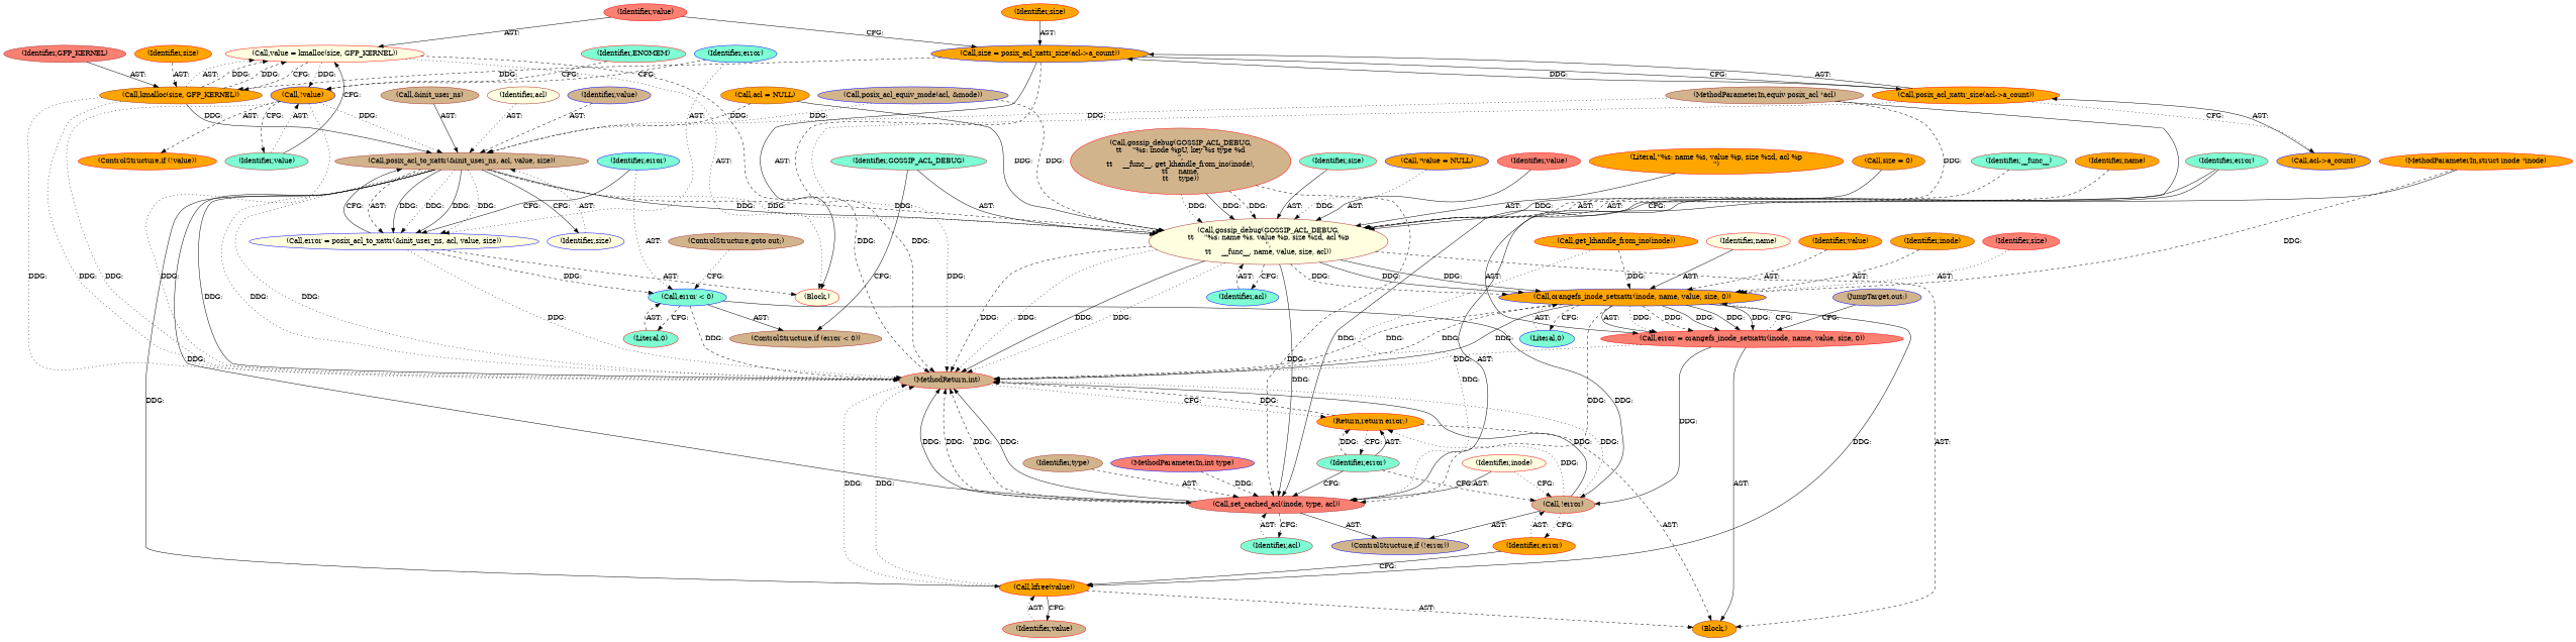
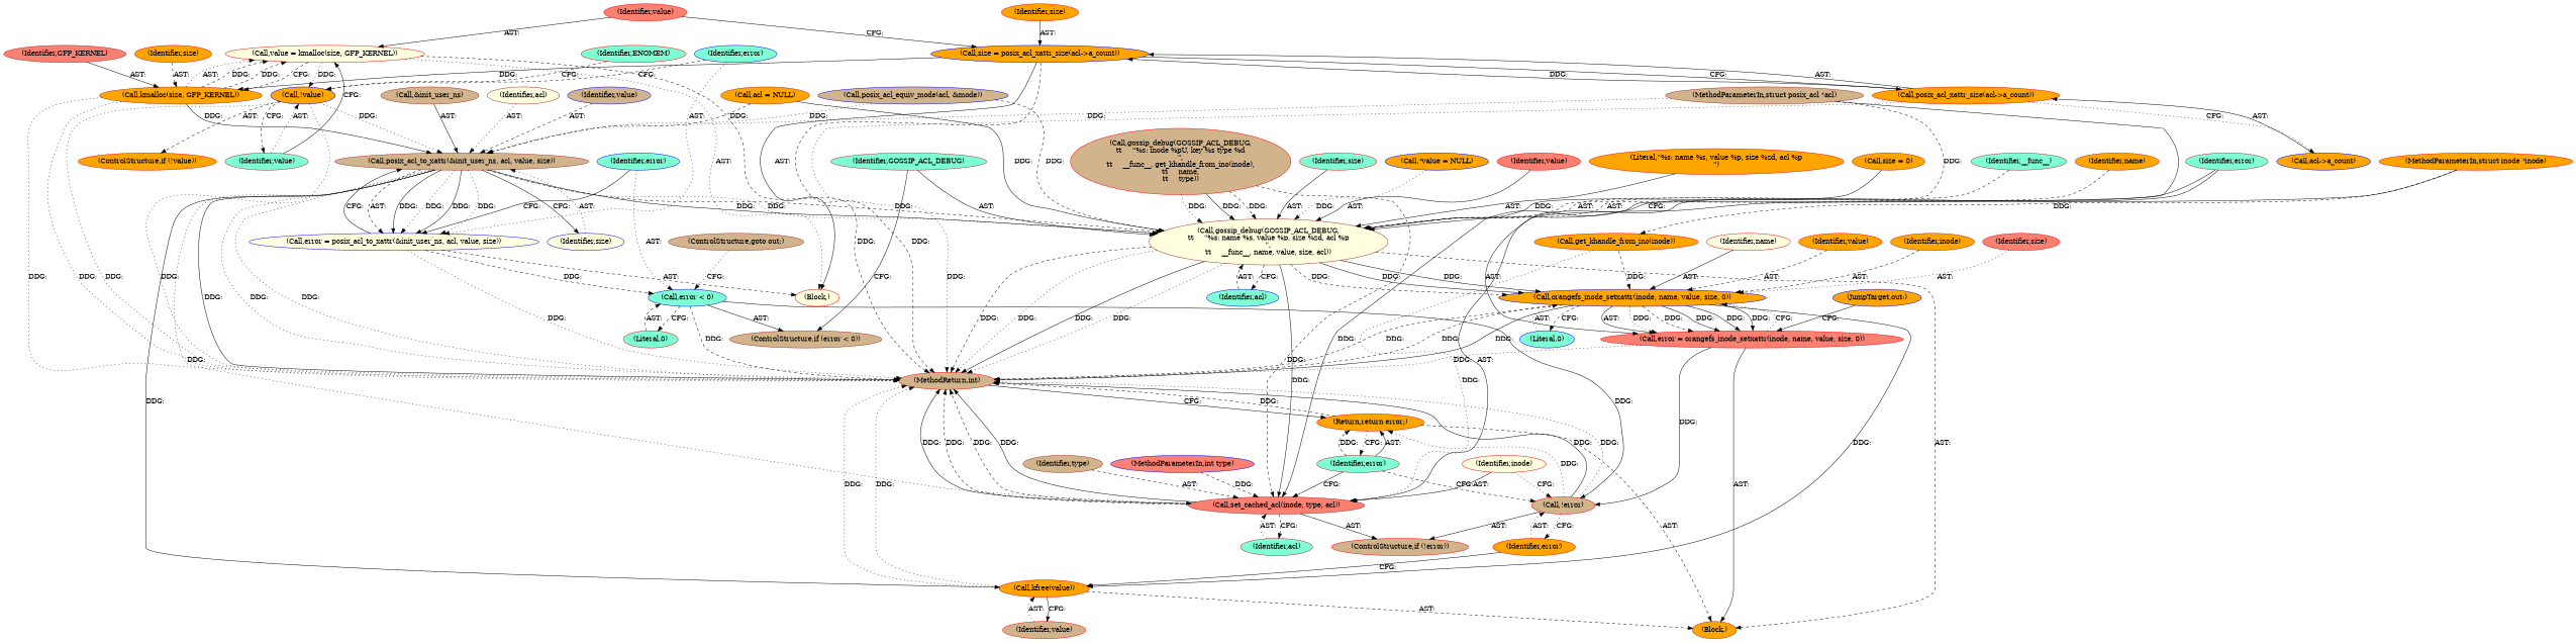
  digraph {
    node [color=red fillcolor=orange style=filled]
    edge [style=solid]
    n1 [fillcolor=lightyellow label="(Call,value = kmalloc(size, GFP_KERNEL))"]
    n2 [color=brown label="(Call,kmalloc(size, GFP_KERNEL))"]
    n3 [color=blue label="(Call,!value)"]
    n4 [fillcolor=tan label="(MethodReturn,int)"]
    n5 [fillcolor=lightyellow label="(Block,)"]
    n6 [color=brown fillcolor=tan label="(Call,posix_acl_to_xattr(&init_user_ns, acl, value, size))"]
    n7 [color=brown fillcolor=aquamarine label="(Identifier,value)"]
    n8 [label="(ControlStructure,if (!value))"]
    n9 [label="(Return,return error;)"]
    n10 [color=blue fillcolor=lightyellow label="(Call,error = posix_acl_to_xattr(&init_user_ns, acl, value, size))"]
    n11 [color=brown fillcolor=lightyellow label="(Call,gossip_debug(GOSSIP_ACL_DEBUG,\n\t\t     \"%s: name %s, value %p, size %zd, acl %p\n\",\n\t\t     __func__, name, value, size, acl))"]
    n12 [label="(Call,kfree(value))"]
    n13 [color=brown fillcolor=salmon label="(Call,set_cached_acl(inode, type, acl))"]
    n14 [color=blue fillcolor=lightyellow label="(Identifier,size)"]
    n15 [color=brown fillcolor=salmon label="(Identifier,GFP_KERNEL)"]
    n16 [color=blue label="(Call,size = posix_acl_xattr_size(acl->a_count))"]
    n17 [label="(Call,posix_acl_xattr_size(acl->a_count))"]
    n18 [color=blue label="(Call,acl->a_count)"]
    n19 [color=blue fillcolor=aquamarine label="(Call,error < 0)"]
    n20 [color=brown label="(Block,)"]
    n21 [color=blue label="(Call,orangefs_inode_setxattr(inode, name, value, size, 0))"]
    n22 [color=blue fillcolor=aquamarine label="(Identifier,acl)"]
    n23 [fillcolor=tan label="(Identifier,value)"]
-   n24 [color=blue fillcolor=tan label="(ControlStructure,if (!error))"]
+   n24 [fillcolor=tan label="(ControlStructure,if (!error))"]
    n25 [color=brown fillcolor=aquamarine label="(Identifier,acl)"]
    n26 [fillcolor=tan label="(Call,!error)"]
    n27 [fillcolor=aquamarine label="(Literal,0)"]
    n28 [color=brown fillcolor=tan label="(ControlStructure,if (error < 0))"]
    n29 [label="(Identifier,error)"]
    n30 [color=brown fillcolor=aquamarine label="(Identifier,error)"]
    n31 [fillcolor=salmon label="(Call,error = orangefs_inode_setxattr(inode, name, value, size, 0))"]
    n32 [color=blue fillcolor=aquamarine label="(Literal,0)"]
    n33 [color=brown label="(Call,size = 0)"]
    n34 [color=brown fillcolor=aquamarine label="(Identifier,__func__)"]
    n35 [color=blue fillcolor=salmon label="(MethodParameterIn,int type)"]
-   n36 [color=brown fillcolor=tan label="(MethodParameterIn,equiv posix_acl *acl)"]
+   n36 [color=brown fillcolor=tan label="(MethodParameterIn,struct posix_acl *acl)"]
    n37 [color=brown fillcolor=tan label="(Call,&init_user_ns)"]
    n38 [color=brown fillcolor=lightyellow label="(Identifier,acl)"]
    n39 [color=brown fillcolor=aquamarine label="(Identifier,error)"]
    n40 [color=brown fillcolor=aquamarine label="(Identifier,GOSSIP_ACL_DEBUG)"]
    n41 [color=blue fillcolor=tan label="(Identifier,value)"]
    n42 [label="(Call,get_khandle_from_ino(inode))"]
    n43 [color=blue fillcolor=tan label="(Call,posix_acl_equiv_mode(acl, &mode))"]
    n44 [color=brown label="(Call,acl = NULL)"]
    n45 [label="(Identifier,value)"]
    n46 [label="(MethodParameterIn,struct inode *inode)"]
    n47 [color=blue fillcolor=aquamarine label="(Identifier,error)"]
    n48 [color=brown label="(Identifier,name)"]
    n49 [fillcolor=salmon label="(Identifier,value)"]
    n50 [label="(Identifier,size)"]
    n51 [fillcolor=lightyellow label="(Identifier,inode)"]
    n52 [fillcolor=tan label="(Call,gossip_debug(GOSSIP_ACL_DEBUG,\n\t\t     \"%s: inode %pU, key %s type %d\n\",\n\t\t     __func__, get_khandle_from_ino(inode),\n\t\t     name,\n\t\t     type))"]
    n53 [color=brown label="(Identifier,inode)"]
    n54 [color=brown fillcolor=tan label="(ControlStructure,goto out;)"]
    n55 [color=brown fillcolor=tan label="(Identifier,type)"]
    n56 [fillcolor=aquamarine label="(Identifier,size)"]
    n57 [color=blue fillcolor=aquamarine label="(Identifier,error)"]
    n58 [color=blue label="(Call,*value = NULL)"]
    n59 [label="(Identifier,size)"]
    n60 [fillcolor=aquamarine label="(Identifier,ENOMEM)"]
    n61 [fillcolor=salmon label="(Identifier,size)"]
    n62 [fillcolor=lightyellow label="(Identifier,name)"]
    n63 [fillcolor=salmon label="(Identifier,value)"]
-   n64 [color=blue fillcolor=tan label="(JumpTarget,out:)"]
+   n64 [color=blue label="(JumpTarget,out:)"]
    n65 [label="(Literal,\"%s: name %s, value %p, size %zd, acl %p\n\")"]
    n1 -> n2 [label="CFG: " style=dashed]
    n1 -> n3 [label="DDG: " style=dotted]
    n1 -> n4 [label="DDG: " style=dashed]
    n1 -> n5 [label="AST: " style=dotted]
    n2 -> n1 [label="AST: " style=dotted]
    n2 -> n1 [label="DDG: " style=dashed]
    n2 -> n1 [label="DDG: " style=dashed]
    n2 -> n4 [label="DDG: " style=dotted]
    n2 -> n4 [label="DDG: " style=dotted]
    n2 -> n6 [label="DDG: "]
    n3 -> n4 [label="DDG: " style=dotted]
    n3 -> n4 [label="DDG: " style=dotted]
    n3 -> n6 [label="DDG: " style=dotted]
    n3 -> n7 [label="CFG: " style=dashed]
    n3 -> n8 [label="AST: " style=dashed]
-   n4 -> n9 [label="CFG: " style=dotted]
+   n4 -> n9 [label="CFG: "]
    n6 -> n4 [label="DDG: " style=dotted]
    n6 -> n4 [label="DDG: "]
    n6 -> n4 [label="DDG: " style=dotted]
    n6 -> n10 [label="AST: " style=dashed]
    n6 -> n10 [label="DDG: "]
    n6 -> n10 [label="DDG: " style=dotted]
    n6 -> n10 [label="DDG: "]
    n6 -> n10 [label="DDG: " style=dotted]
    n6 -> n11 [label="DDG: " style=dashed]
    n6 -> n11 [label="DDG: "]
    n6 -> n11 [label="DDG: " style=dotted]
    n6 -> n12 [label="DDG: "]
-   n6 -> n13 [label="DDG: "]
+   n6 -> n13 [label="DDG: " style=dotted]
    n6 -> n14 [label="CFG: "]
    n7 -> n1 [label="CFG: "]
    n7 -> n3 [label="AST: " style=dotted]
    n9 -> n4 [label="DDG: " style=dashed]
    n9 -> n20 [label="AST: " style=dashed]
    n9 -> n30 [label="CFG: " style=dotted]
    n10 -> n4 [label="DDG: " style=dotted]
    n10 -> n5 [label="AST: " style=dashed]
    n10 -> n6 [label="CFG: "]
    n10 -> n19 [label="DDG: " style=dashed]
    n11 -> n4 [label="DDG: " style=dashed]
    n11 -> n4 [label="DDG: " style=dotted]
    n11 -> n4 [label="DDG: "]
    n11 -> n4 [label="DDG: " style=dotted]
    n11 -> n13 [label="DDG: "]
    n11 -> n20 [label="AST: " style=dashed]
    n11 -> n21 [label="DDG: "]
    n11 -> n21 [label="DDG: " style=dashed]
    n11 -> n21 [label="DDG: "]
    n11 -> n22 [label="CFG: " style=dashed]
    n12 -> n4 [label="DDG: " style=dotted]
    n12 -> n4 [label="DDG: " style=dotted]
    n12 -> n20 [label="AST: " style=dashed]
    n12 -> n23 [label="CFG: "]
    n13 -> n4 [label="DDG: " style=dashed]
    n13 -> n4 [label="DDG: " style=dashed]
    n13 -> n4 [label="DDG: "]
    n13 -> n4 [label="DDG: "]
    n13 -> n24 [label="AST: "]
    n13 -> n25 [label="CFG: " style=dashed]
    n14 -> n6 [label="AST: " style=dotted]
    n15 -> n2 [label="AST: "]
-   n16 -> n2 [label="DDG: " style=dashed]
+   n16 -> n2 [label="DDG: "]
    n16 -> n4 [label="DDG: " style=dashed]
    n16 -> n5 [label="AST: "]
    n16 -> n17 [label="CFG: "]
    n17 -> n4 [label="DDG: " style=dotted]
    n17 -> n16 [label="AST: "]
    n17 -> n16 [label="DDG: "]
    n17 -> n18 [label="CFG: " style=dotted]
    n18 -> n17 [label="AST: "]
    n19 -> n4 [label="DDG: " style=dashed]
    n19 -> n26 [label="DDG: "]
    n19 -> n27 [label="CFG: " style=dashed]
    n19 -> n28 [label="AST: "]
    n21 -> n4 [label="DDG: " style=dashed]
    n21 -> n4 [label="DDG: " style=dashed]
    n21 -> n4 [label="DDG: "]
    n21 -> n12 [label="DDG: "]
-   n21 -> n13 [label="DDG: " style=dashed]
    n21 -> n31 [label="AST: "]
    n21 -> n31 [label="DDG: " style=dotted]
    n21 -> n31 [label="DDG: " style=dashed]
    n21 -> n31 [label="DDG: "]
    n21 -> n31 [label="DDG: "]
    n21 -> n31 [label="DDG: "]
    n21 -> n32 [label="CFG: " style=dashed]
    n22 -> n11 [label="AST: " style=dashed]
    n23 -> n12 [label="AST: " style=dotted]
    n25 -> n13 [label="AST: " style=dotted]
    n26 -> n4 [label="DDG: "]
    n26 -> n4 [label="DDG: " style=dotted]
    n26 -> n9 [label="DDG: " style=dotted]
    n26 -> n24 [label="AST: "]
    n26 -> n29 [label="CFG: " style=dotted]
    n27 -> n19 [label="AST: " style=dashed]
    n29 -> n12 [label="CFG: "]
    n29 -> n26 [label="AST: " style=dotted]
    n30 -> n9 [label="AST: "]
    n30 -> n9 [label="DDG: " style=dashed]
    n30 -> n13 [label="CFG: "]
    n30 -> n26 [label="CFG: " style=dashed]
    n31 -> n4 [label="DDG: " style=dotted]
    n31 -> n20 [label="AST: "]
    n31 -> n21 [label="CFG: " style=dotted]
    n31 -> n26 [label="DDG: "]
    n32 -> n21 [label="AST: " style=dotted]
    n33 -> n11 [label="DDG: "]
    n34 -> n11 [label="AST: " style=dashed]
    n35 -> n13 [label="DDG: " style=dashed]
    n36 -> n6 [label="DDG: " style=dotted]
    n36 -> n11 [label="DDG: " style=dashed]
    n36 -> n13 [label="DDG: "]
    n37 -> n6 [label="AST: "]
    n38 -> n6 [label="AST: " style=dotted]
    n39 -> n11 [label="CFG: "]
    n39 -> n31 [label="AST: "]
    n40 -> n11 [label="AST: "]
    n40 -> n28 [label="CFG: "]
    n41 -> n6 [label="AST: " style=dashed]
    n42 -> n13 [label="DDG: " style=dotted]
    n42 -> n21 [label="DDG: " style=dashed]
    n43 -> n6 [label="DDG: " style=dotted]
    n43 -> n11 [label="DDG: " style=dashed]
    n44 -> n6 [label="DDG: " style=dashed]
    n44 -> n11 [label="DDG: "]
    n45 -> n21 [label="AST: " style=dashed]
    n46 -> n13 [label="AST: "]
-   n46 -> n21 [label="DDG: " style=dashed]
+   n46 -> n42 [label="DDG: " style=dashed]
    n47 -> n10 [label="CFG: "]
    n47 -> n19 [label="AST: " style=dotted]
    n48 -> n11 [label="AST: " style=dashed]
    n49 -> n1 [label="AST: "]
    n49 -> n16 [label="CFG: "]
    n50 -> n16 [label="AST: "]
    n51 -> n13 [label="AST: "]
    n51 -> n26 [label="CFG: " style=dotted]
    n52 -> n11 [label="DDG: " style=dotted]
    n52 -> n11 [label="DDG: "]
    n52 -> n11 [label="DDG: " style=dashed]
    n52 -> n13 [label="DDG: " style=dashed]
    n53 -> n21 [label="AST: " style=dashed]
    n54 -> n19 [label="CFG: " style=dotted]
    n55 -> n13 [label="AST: " style=dashed]
    n56 -> n11 [label="AST: "]
    n57 -> n3 [label="CFG: " style=dashed]
    n57 -> n10 [label="AST: " style=dotted]
    n58 -> n11 [label="DDG: " style=dotted]
    n59 -> n2 [label="AST: " style=dashed]
    n60 -> n3 [label="CFG: " style=dashed]
    n61 -> n21 [label="AST: " style=dotted]
    n62 -> n21 [label="AST: "]
    n63 -> n11 [label="AST: "]
    n64 -> n31 [label="CFG: "]
    n65 -> n11 [label="AST: "]
  }
